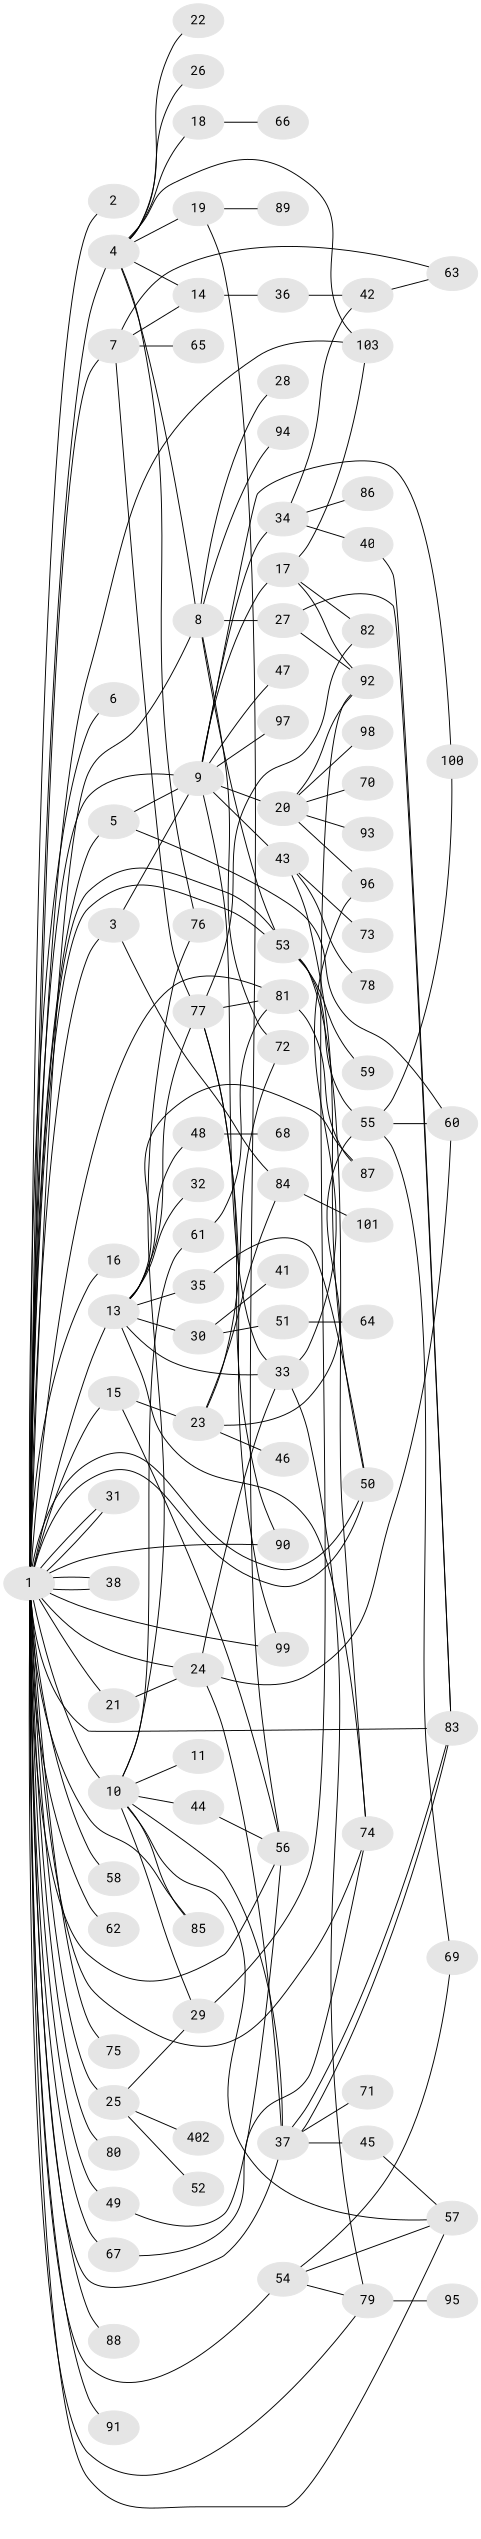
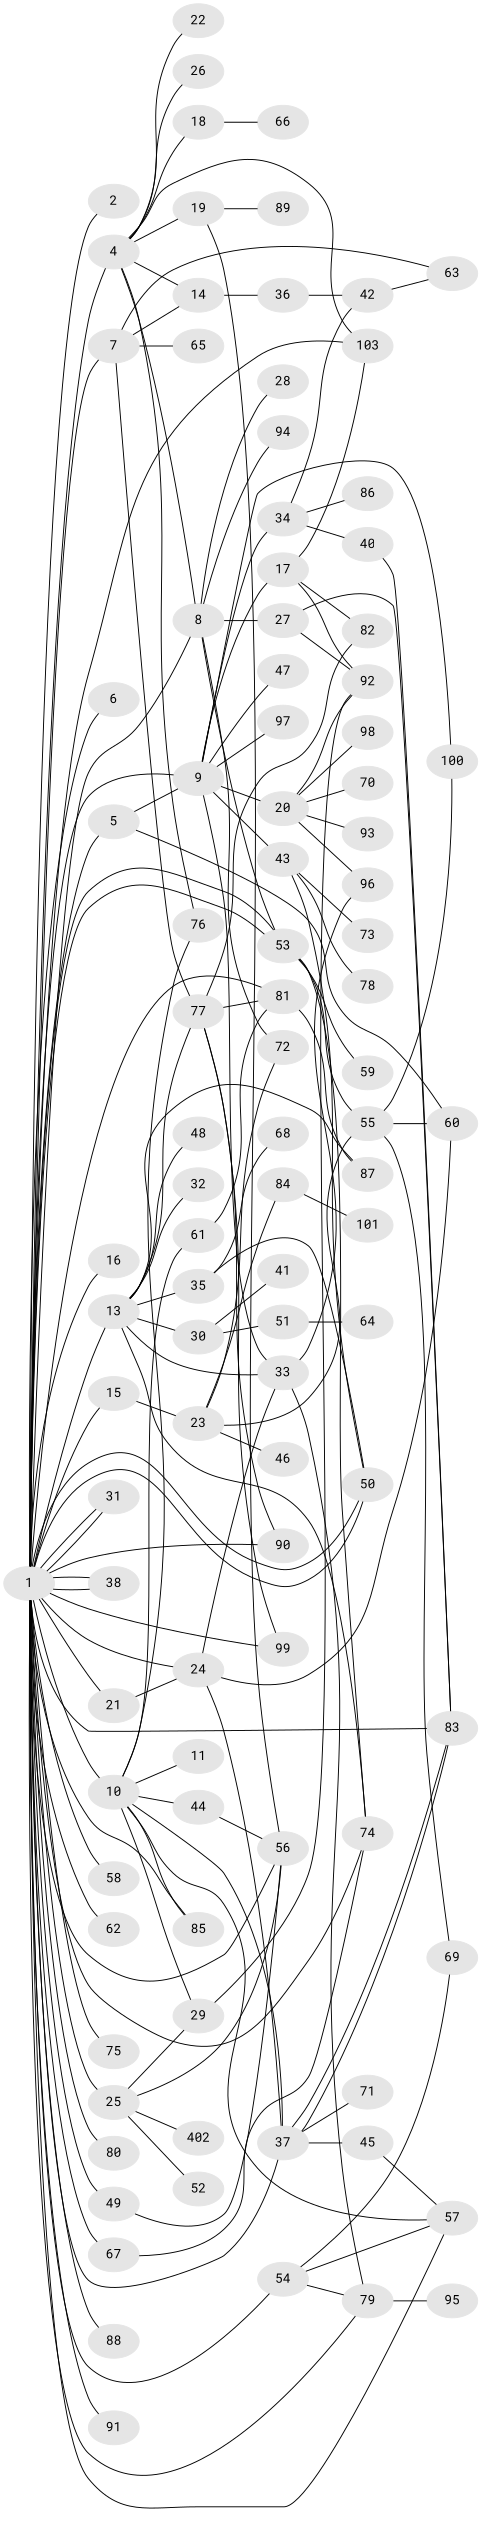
  graph {
    fontname="Roboto Mono"
    rankdir=LR
    node [color=gray90 fontname="Roboto Mono" style=filled]
    edge [fontname="Roboto Mono"]
    1
    2
-   3
    4
    5
    6
    7
    8
    9
    10
    13
    15
    16
    21
    24
    25
    31
    37
    38
    49
    50
    53
    54
    56
    57
    58
    62
    67
    74
    75
    79
    80
    81
    83
    85
    88
    90
    91
    99
    103
    84
    14
    18
    19
    22
    26
    76
    60
    63
    65
    77
    27
    28
    72
    94
    17
    20
    33
    34
    43
    47
    97
    100
    11
    29
    44
    61
    30
    32
    35
    48
    87
    23
    52
    n75 [label=402]
    45
    71
    55
    59
    69
    95
    101
    36
    66
    89
    82
    92
    70
    93
    96
    98
    40
    42
    86
    73
    78
    41
    51
    68
    46
    64
    1 -- 2
-   1 -- 3
    1 -- 4
    1 -- 5
    1 -- 6
    1 -- 7
    1 -- 8
    1 -- 9
    1 -- 10
    1 -- 13
    1 -- 15
    1 -- 16
    1 -- 21
    1 -- 24
    1 -- 25
    1 -- 31
    1 -- 31
    1 -- 37
    1 -- 38
    1 -- 38
    1 -- 49
    1 -- 50
    1 -- 50
    1 -- 53
    1 -- 53
    1 -- 54
    1 -- 56
    1 -- 57
    1 -- 58
    1 -- 62
    1 -- 67
    1 -- 74
    1 -- 75
    1 -- 79
    1 -- 80
    1 -- 81
    1 -- 83
    1 -- 85
    1 -- 88
    1 -- 90
    1 -- 91
    1 -- 99
    1 -- 103
-   3 -- 9
-   3 -- 84
    4 -- 8
    4 -- 103
    4 -- 14
    4 -- 18
    4 -- 19
    4 -- 22
    4 -- 26
    4 -- 76
    5 -- 9
    5 -- 60
    7 -- 14
    7 -- 63
    7 -- 65
    7 -- 77
    8 -- 53
    8 -- 27
    8 -- 28
    8 -- 72
    8 -- 94
    9 -- 17
    9 -- 20
    9 -- 33
    9 -- 34
    9 -- 43
    9 -- 47
    9 -- 97
    9 -- 100
    10 -- 37
    10 -- 57
    10 -- 85
    10 -- 76
    10 -- 11
    10 -- 29
    10 -- 44
    10 -- 61
    13 -- 74
    13 -- 77
    13 -- 33
    13 -- 30
    13 -- 32
    13 -- 35
    13 -- 48
    13 -- 87
    15 -- 23
    21 -- 24
    24 -- 37
    24 -- 60
    24 -- 33
-   15 -- 56
+   25 -- 56
    25 -- 29
    25 -- 52
    25 -- n75
    37 -- 83
    37 -- 83
    37 -- 45
    37 -- 71
    49 -- 56
    53 -- 74
    53 -- 55
    53 -- 59
    54 -- 57
    54 -- 79
    54 -- 69
    67 -- 74
    79 -- 95
    81 -- 87
    84 -- 101
    14 -- 36
    18 -- 66
    19 -- 56
    19 -- 89
    77 -- 81
    77 -- 90
    77 -- 99
    77 -- 82
    27 -- 83
    27 -- 92
    17 -- 103
    17 -- 82
    17 -- 92
    20 -- 92
    20 -- 70
    20 -- 93
    20 -- 96
    20 -- 98
    33 -- 79
    33 -- 96
    34 -- 40
    34 -- 42
    34 -- 86
    43 -- 50
    43 -- 73
    43 -- 78
    29 -- 92
    44 -- 56
    61 -- 81
    30 -- 41
    30 -- 51
    35 -- 50
-   48 -- 68
+   35 -- 68
    23 -- 84
    23 -- 72
    23 -- 55
    23 -- 46
    45 -- 57
    55 -- 60
    55 -- 100
    55 -- 69
    36 -- 42
    40 -- 83
    42 -- 63
    51 -- 64
  }
